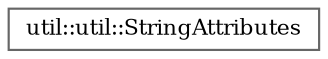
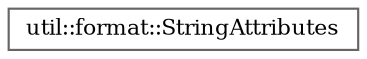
  digraph {
    rankdir=LR
    fontname="DejaVu Serif"
-   n1 [color=grey40 fillcolor=white fontname="DejaVu Serif" fontsize=10 height=0.2 label="util::util::StringAttributes" shape=box style=filled width=0.4]
+   n1 [color=grey40 fillcolor=white fontname="DejaVu Serif" fontsize=10 height=0.2 label="util::format::StringAttributes" shape=box style=filled width=0.4]
  }
